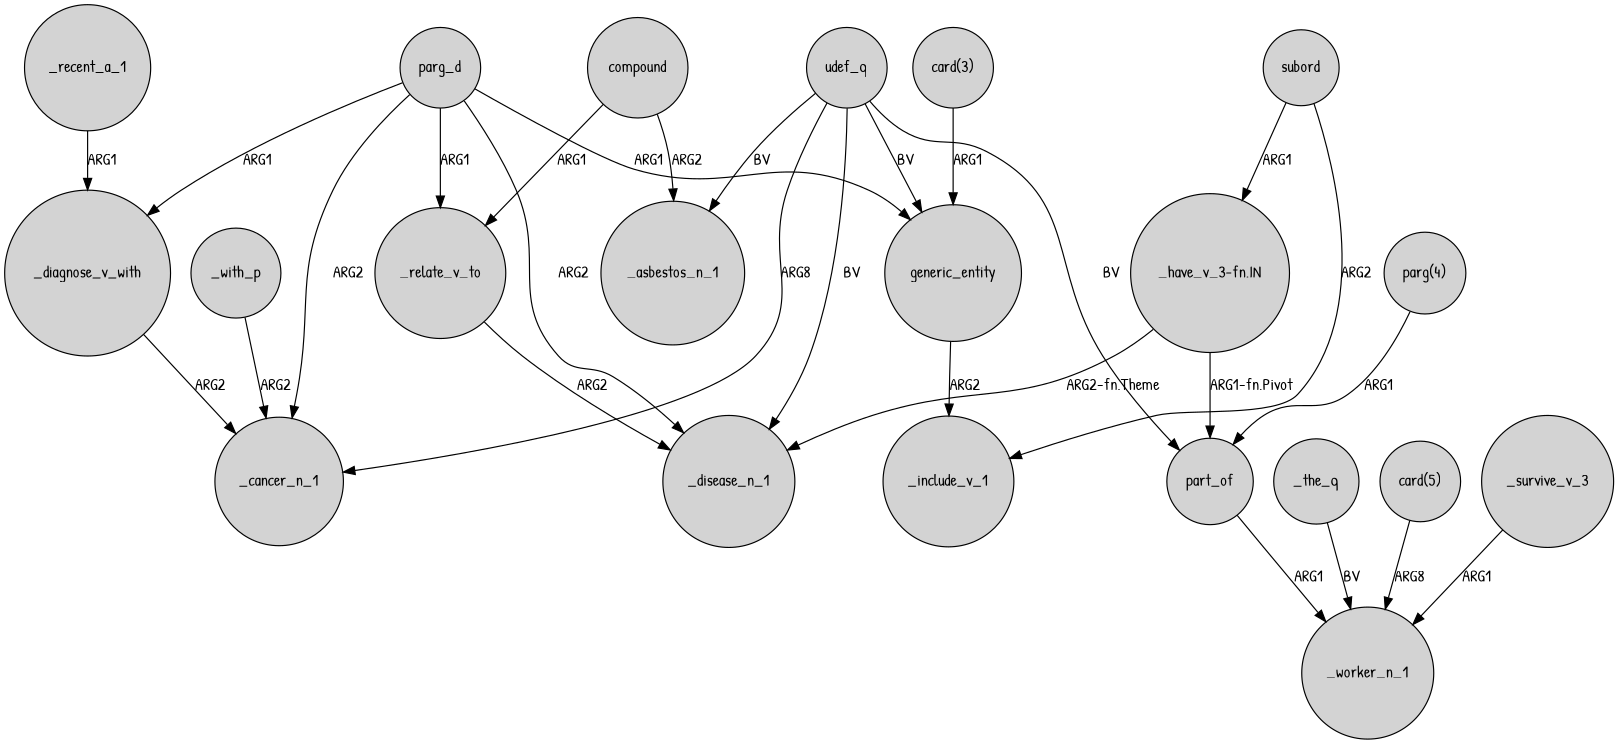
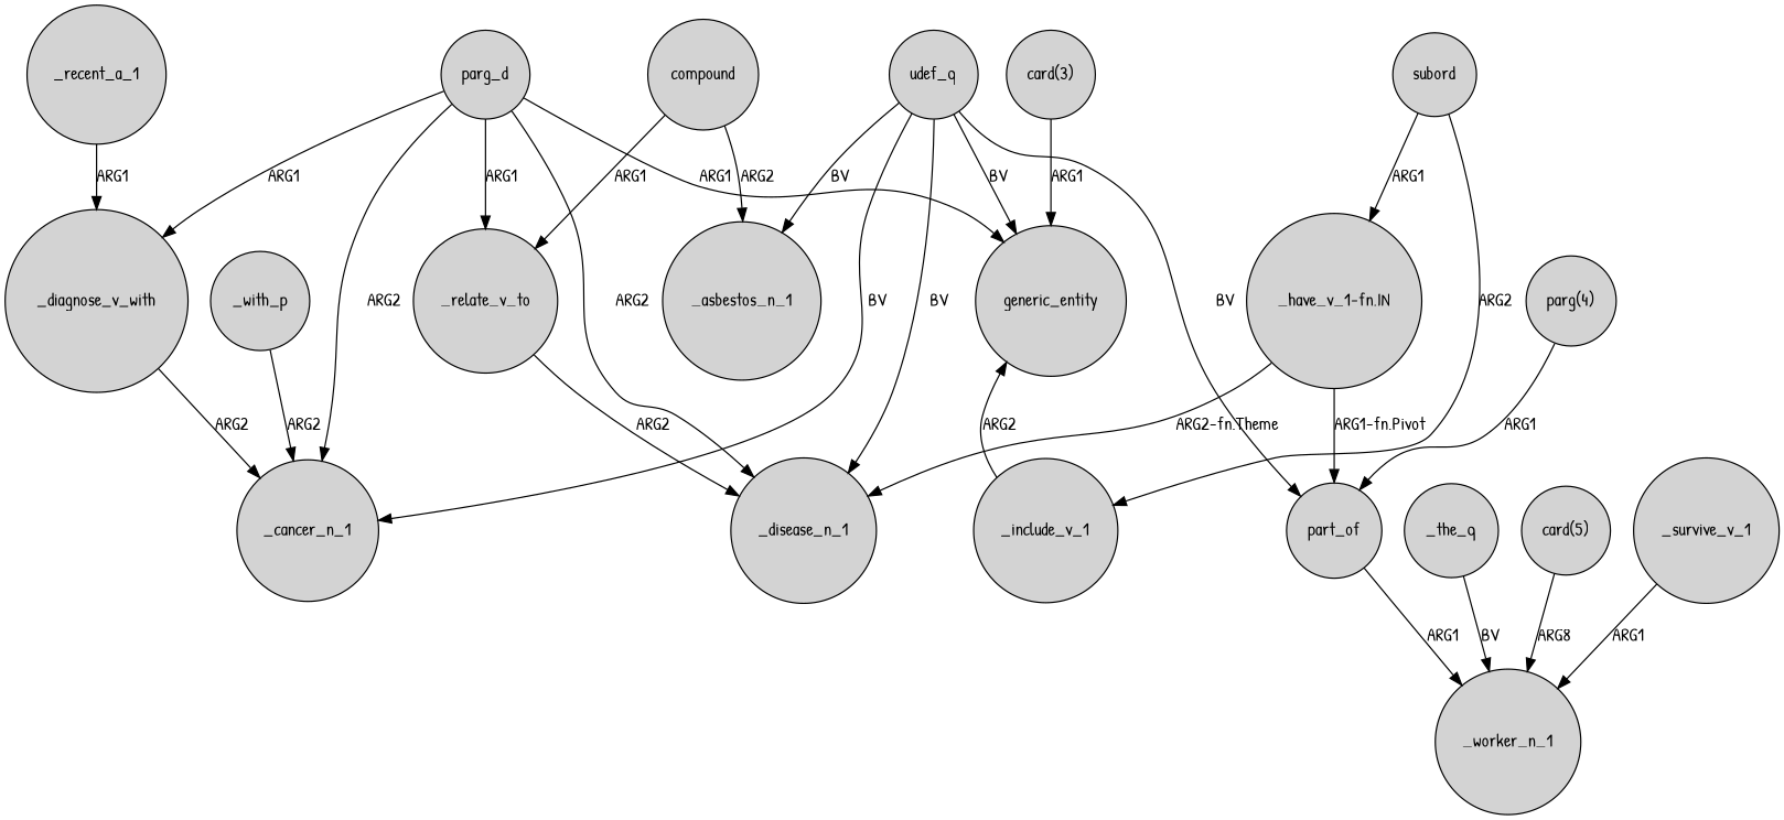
  digraph {
    fontname="Patrick Hand"
    node [fontname="Patrick Hand" shape=circle style=filled]
    edge [fontname="Patrick Hand"]
    parg_d
    _disease_n_1
    _cancer_n_1
    _relate_v_to
    _diagnose_v_with
    generic_entity
    udef_q
    part_of
    _asbestos_n_1
    _worker_n_1
    _the_q
-   "_have_v_1-fn.IN" [label="_have_v_3-fn.IN"]
+   "_have_v_1-fn.IN"
    _with_p
    _include_v_1
    _recent_a_1
    subord
    compound
    n18 [label="parg(4)"]
    "card(3)"
    "card(5)"
-   _survive_v_1 [label=_survive_v_3]
+   _survive_v_1
    parg_d -> _disease_n_1 [label=ARG2]
    parg_d -> _cancer_n_1 [label=ARG2]
    parg_d -> _relate_v_to [label=ARG1]
    parg_d -> _diagnose_v_with [label=ARG1]
    parg_d -> generic_entity [label=ARG1]
    _relate_v_to -> _disease_n_1 [label=ARG2]
    _diagnose_v_with -> _cancer_n_1 [label=ARG2]
    udef_q -> _disease_n_1 [label=BV]
-   udef_q -> _cancer_n_1 [label=ARG8]
+   udef_q -> _cancer_n_1 [label=BV]
    udef_q -> generic_entity [label=BV]
    udef_q -> part_of [label=BV]
    udef_q -> _asbestos_n_1 [label=BV]
    part_of -> _worker_n_1 [label=ARG1]
    _the_q -> _worker_n_1 [label=BV]
    "_have_v_1-fn.IN" -> _disease_n_1 [label="ARG2-fn.Theme"]
    "_have_v_1-fn.IN" -> part_of [label="ARG1-fn.Pivot"]
    _with_p -> _cancer_n_1 [label=ARG2]
-   generic_entity -> _include_v_1 [label=ARG2]
+   _include_v_1 -> generic_entity [label=ARG2]
    _recent_a_1 -> _diagnose_v_with [label=ARG1]
    subord -> "_have_v_1-fn.IN" [label=ARG1]
    subord -> _include_v_1 [label=ARG2]
    compound -> _relate_v_to [label=ARG1]
    compound -> _asbestos_n_1 [label=ARG2]
    n18 -> part_of [label=ARG1]
    "card(3)" -> generic_entity [label=ARG1]
    "card(5)" -> _worker_n_1 [label=ARG8]
    _survive_v_1 -> _worker_n_1 [label=ARG1]
  }
